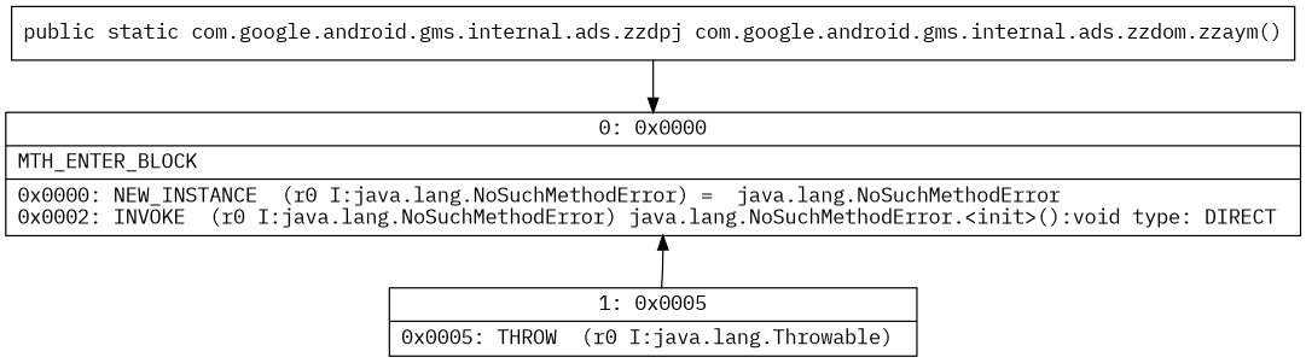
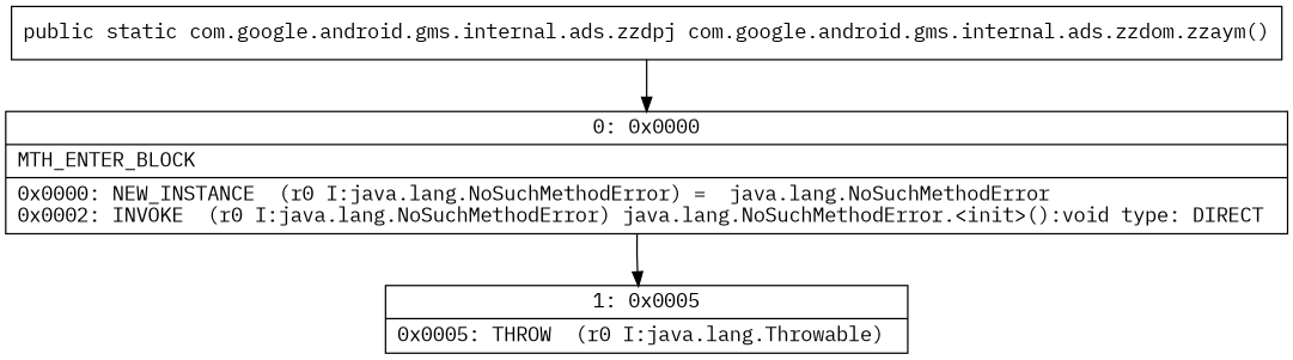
  digraph {
    fontname="IBM Plex Mono"
    node [shape=record fontname="IBM Plex Mono"]
    edge [fontname="IBM Plex Mono"]
    n1 [label="{0\:\ 0x0000|MTH_ENTER_BLOCK\l|0x0000: NEW_INSTANCE  (r0 I:java.lang.NoSuchMethodError) =  java.lang.NoSuchMethodError \l0x0002: INVOKE  (r0 I:java.lang.NoSuchMethodError) java.lang.NoSuchMethodError.\<init\>():void type: DIRECT \l}"]
    n2 [label="{1\:\ 0x0005|0x0005: THROW  (r0 I:java.lang.Throwable) \l}"]
    n3 [label="{public static com.google.android.gms.internal.ads.zzdpj com.google.android.gms.internal.ads.zzdom.zzaym() }"]
-   n2 -> n1
+   n1 -> n2
    n3 -> n1
  }
